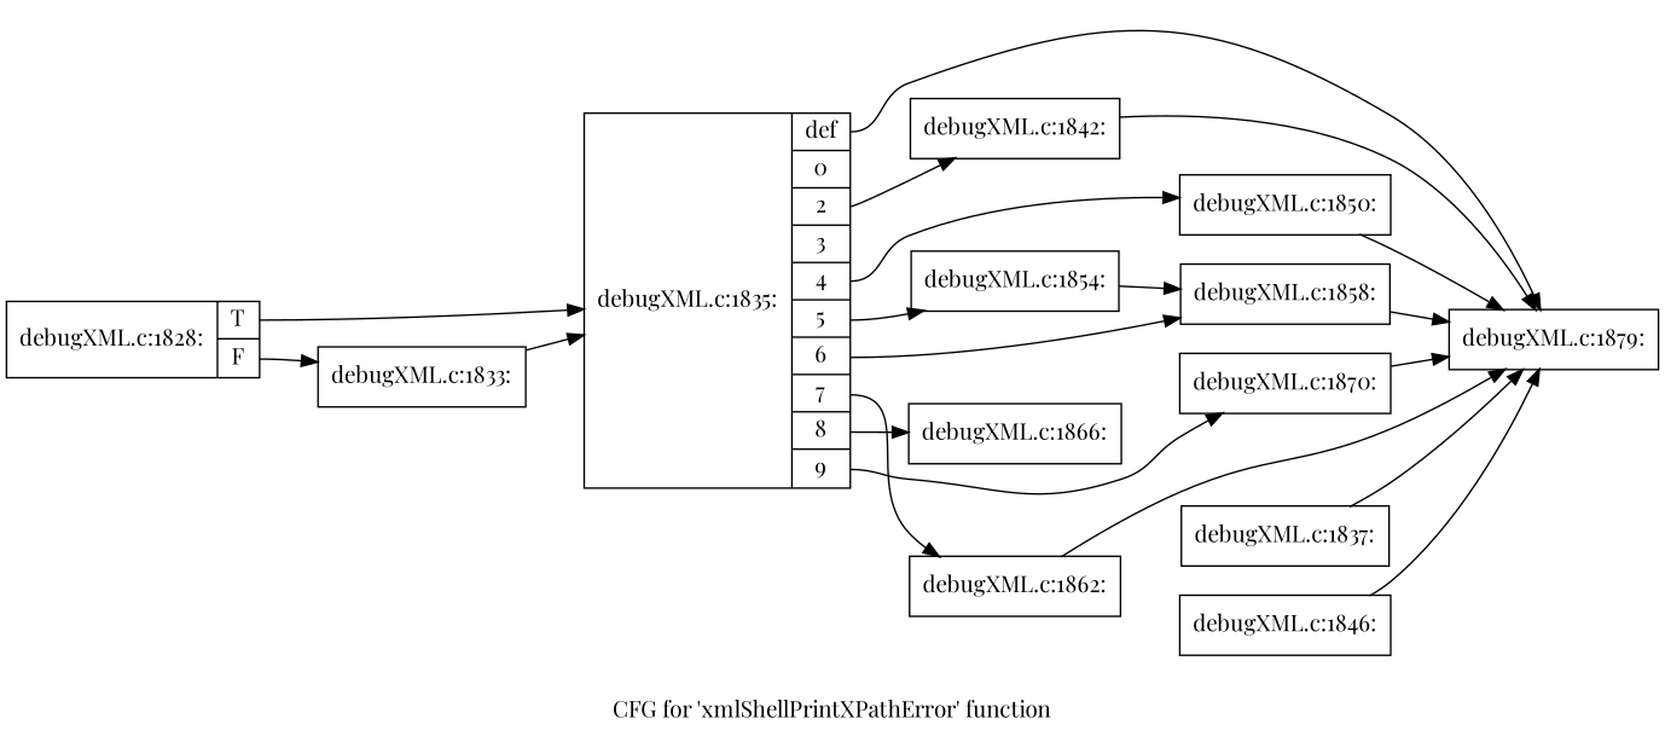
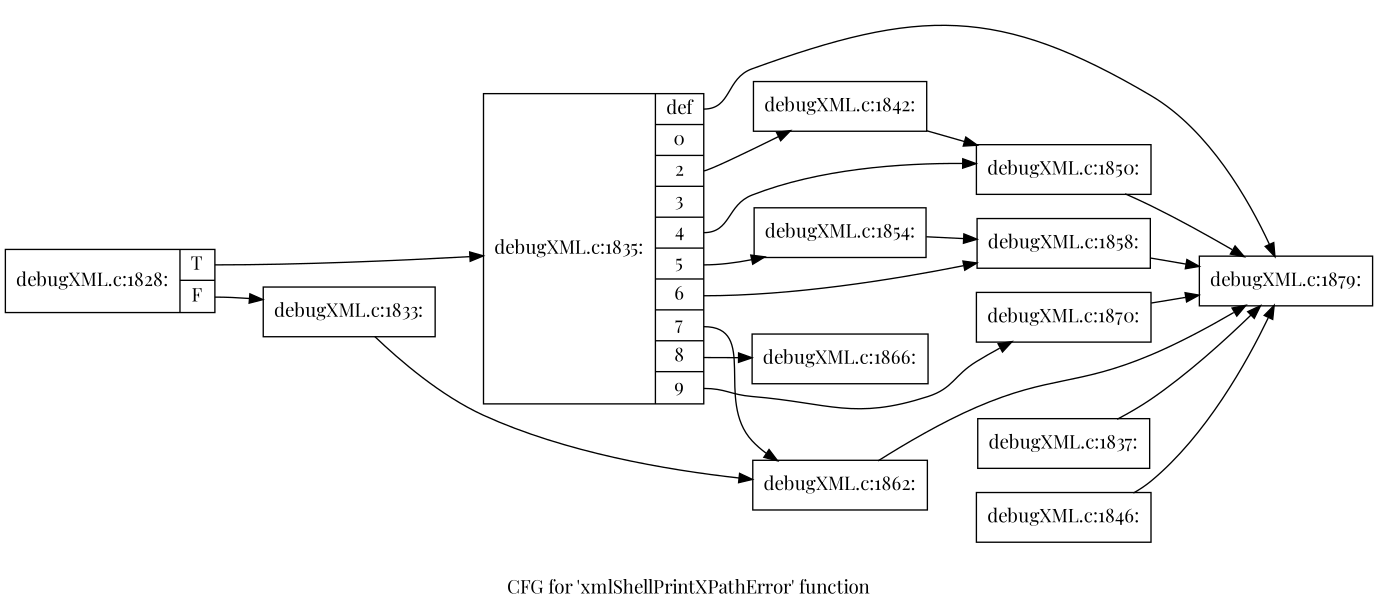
  digraph {
    fontname="Playfair Display"
    label="CFG for 'xmlShellPrintXPathError' function"
    rankdir=LR
    node [fontname="Playfair Display" shape=record]
    edge [fontname="Playfair Display"]
    n1 [label="{debugXML.c:1828:|{<s0>T|<s1>F}}"]
    n2 [label="{debugXML.c:1835:|{<s0>def|<s1>0|<s2>2|<s3>3|<s4>4|<s5>5|<s6>6|<s7>7|<s8>8|<s9>9}}"]
    n3 [label="{debugXML.c:1833:}"]
    n4 [label="{debugXML.c:1879:}"]
    n5 [label="{debugXML.c:1842:}"]
    n6 [label="{debugXML.c:1850:}"]
    n7 [label="{debugXML.c:1854:}"]
    n8 [label="{debugXML.c:1858:}"]
    n9 [label="{debugXML.c:1862:}"]
    n10 [label="{debugXML.c:1866:}"]
    n11 [label="{debugXML.c:1870:}"]
    n12 [label="{debugXML.c:1837:}"]
    n13 [label="{debugXML.c:1846:}"]
    n1 -> n2 [tailport=s0]
    n1 -> n3 [tailport=s1]
    n2 -> n4 [tailport=s0]
    n2 -> n5 [tailport=s2]
    n2 -> n6 [tailport=s4]
    n2 -> n7 [tailport=s5]
    n2 -> n8 [tailport=s6]
    n2 -> n9 [tailport=s7]
    n2 -> n10 [tailport=s8]
    n2 -> n11 [tailport=s9]
-   n3 -> n2
-   n5 -> n4
+   n3 -> n9
+   n5 -> n6
    n6 -> n4
    n7 -> n8
    n8 -> n4
    n9 -> n4
    n11 -> n4
    n12 -> n4
    n13 -> n4
  }
